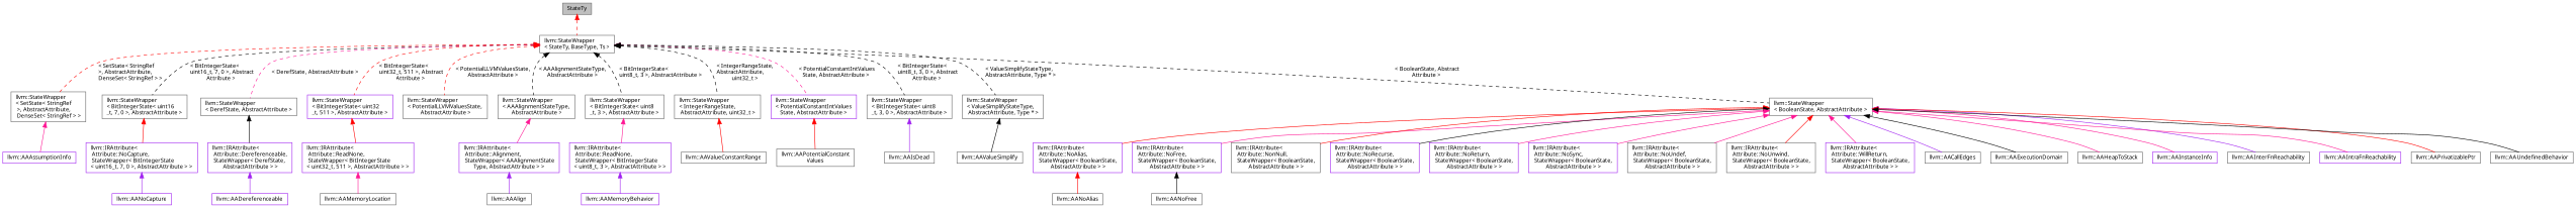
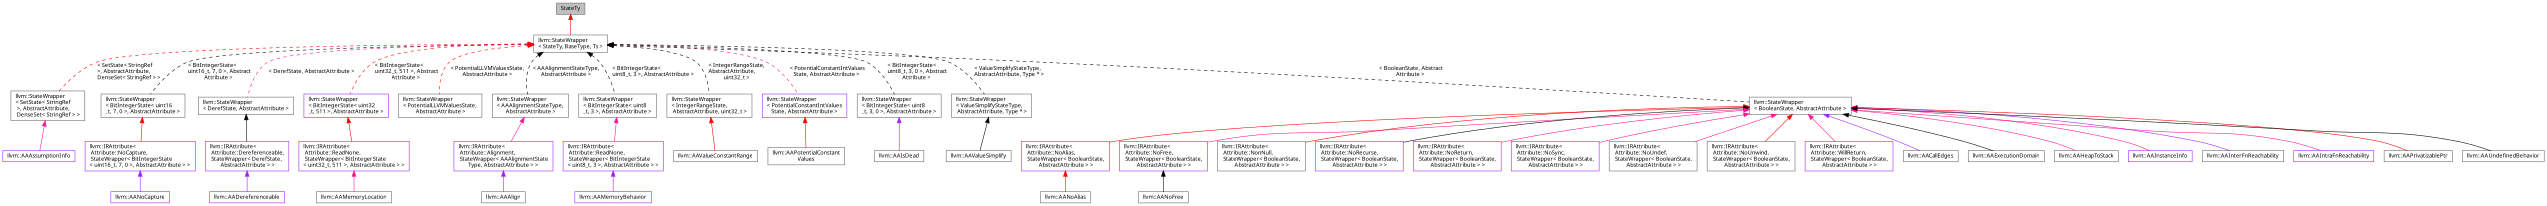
  digraph {
    fontname="Noto Sans"
    rankdir=TB
    node [color=gray40 fontname="Noto Sans" fontsize=10 shape=record]
    edge [color=deeppink dir=back fontname="Noto Sans" fontsize=10 labelfontname=Helvetica labelfontsize=10 style=solid]
    n1 [fillcolor=grey75 fontcolor=black height=0.2 label=StateTy style=filled width=0.4]
    n2 [height=0.2 label="llvm::StateWrapper\l\< StateTy, BaseType, Ts \>" width=0.4]
    n3 [height=0.2 label="llvm::StateWrapper\l\< SetState\< StringRef\l \>, AbstractAttribute,\l DenseSet\< StringRef \> \>" width=0.4]
    n4 [height=0.2 label="llvm::StateWrapper\l\< BitIntegerState\< uint16\l_t, 7, 0 \>, AbstractAttribute \>" width=0.4]
    n5 [height=0.2 label="llvm::StateWrapper\l\< DerefState, AbstractAttribute \>" width=0.4]
    n6 [color=purple height=0.2 label="llvm::StateWrapper\l\< BitIntegerState\< uint32\l_t, 511 \>, AbstractAttribute \>" width=0.4]
    n7 [height=0.2 label="llvm::StateWrapper\l\< PotentialLLVMValuesState,\l AbstractAttribute \>" width=0.4]
    n8 [height=0.2 label="llvm::StateWrapper\l\< AAAlignmentStateType,\l AbstractAttribute \>" width=0.4]
    n9 [height=0.2 label="llvm::StateWrapper\l\< BitIntegerState\< uint8\l_t, 3 \>, AbstractAttribute \>" width=0.4]
    n10 [height=0.2 label="llvm::StateWrapper\l\< IntegerRangeState,\l AbstractAttribute, uint32_t \>" width=0.4]
    n11 [color=purple height=0.2 label="llvm::StateWrapper\l\< PotentialConstantIntValues\lState, AbstractAttribute \>" width=0.4]
    n12 [height=0.2 label="llvm::StateWrapper\l\< BitIntegerState\< uint8\l_t, 3, 0 \>, AbstractAttribute \>" width=0.4]
    n13 [height=0.2 label="llvm::StateWrapper\l\< ValueSimplifyStateType,\l AbstractAttribute, Type * \>" width=0.4]
    n14 [height=0.2 label="llvm::StateWrapper\l\< BooleanState, AbstractAttribute \>" width=0.4]
    n15 [color=purple height=0.2 label="llvm::AAAssumptionInfo" width=0.4]
    n16 [color=purple height=0.2 label="llvm::IRAttribute\<\l Attribute::NoCapture,\l StateWrapper\< BitIntegerState\l\< uint16_t, 7, 0 \>, AbstractAttribute \> \>" width=0.4]
    n17 [color=purple height=0.2 label="llvm::IRAttribute\<\l Attribute::Dereferenceable,\l StateWrapper\< DerefState,\l AbstractAttribute \> \>" width=0.4]
    n18 [color=purple height=0.2 label="llvm::IRAttribute\<\l Attribute::ReadNone,\l StateWrapper\< BitIntegerState\l\< uint32_t, 511 \>, AbstractAttribute \> \>" width=0.4]
    n19 [color=purple height=0.2 label="llvm::IRAttribute\<\l Attribute::Alignment,\l StateWrapper\< AAAlignmentState\lType, AbstractAttribute \> \>" width=0.4]
    n20 [color=purple height=0.2 label="llvm::IRAttribute\<\l Attribute::ReadNone,\l StateWrapper\< BitIntegerState\l\< uint8_t, 3 \>, AbstractAttribute \> \>" width=0.4]
    n21 [height=0.2 label="llvm::AAValueConstantRange" width=0.4]
    n22 [height=0.2 label="llvm::AAPotentialConstant\lValues" width=0.4]
    n23 [height=0.2 label="llvm::AAIsDead" width=0.4]
    n24 [height=0.2 label="llvm::AAValueSimplify" width=0.4]
    n25 [color=purple height=0.2 label="llvm::IRAttribute\<\l Attribute::NoAlias,\l StateWrapper\< BooleanState,\l AbstractAttribute \> \>" width=0.4]
    n26 [color=purple height=0.2 label="llvm::IRAttribute\<\l Attribute::NoFree,\l StateWrapper\< BooleanState,\l AbstractAttribute \> \>" width=0.4]
    n27 [height=0.2 label="llvm::IRAttribute\<\l Attribute::NonNull,\l StateWrapper\< BooleanState,\l AbstractAttribute \> \>" width=0.4]
    n28 [color=purple height=0.2 label="llvm::IRAttribute\<\l Attribute::NoRecurse,\l StateWrapper\< BooleanState,\l AbstractAttribute \> \>" width=0.4]
    n29 [color=purple height=0.2 label="llvm::IRAttribute\<\l Attribute::NoReturn,\l StateWrapper\< BooleanState,\l AbstractAttribute \> \>" width=0.4]
    n30 [color=purple height=0.2 label="llvm::IRAttribute\<\l Attribute::NoSync,\l StateWrapper\< BooleanState,\l AbstractAttribute \> \>" width=0.4]
    n31 [height=0.2 label="llvm::IRAttribute\<\l Attribute::NoUndef,\l StateWrapper\< BooleanState,\l AbstractAttribute \> \>" width=0.4]
    n32 [height=0.2 label="llvm::IRAttribute\<\l Attribute::NoUnwind,\l StateWrapper\< BooleanState,\l AbstractAttribute \> \>" width=0.4]
    n33 [color=purple height=0.2 label="llvm::IRAttribute\<\l Attribute::WillReturn,\l StateWrapper\< BooleanState,\l AbstractAttribute \> \>" width=0.4]
    n34 [height=0.2 label="llvm::AACallEdges" width=0.4]
    n35 [height=0.2 label="llvm::AAExecutionDomain" width=0.4]
    n36 [height=0.2 label="llvm::AAHeapToStack" width=0.4]
    n37 [color=purple height=0.2 label="llvm::AAInstanceInfo" width=0.4]
    n38 [height=0.2 label="llvm::AAInterFnReachability" width=0.4]
    n39 [color=purple height=0.2 label="llvm::AAIntraFnReachability" width=0.4]
    n40 [height=0.2 label="llvm::AAPrivatizablePtr" width=0.4]
    n41 [height=0.2 label="llvm::AAUndefinedBehavior" width=0.4]
    n42 [color=purple height=0.2 label="llvm::AANoCapture" width=0.4]
    n43 [color=purple height=0.2 label="llvm::AADereferenceable" width=0.4]
    n44 [height=0.2 label="llvm::AAMemoryLocation" width=0.4]
    n45 [height=0.2 label="llvm::AAAlign" width=0.4]
    n46 [color=purple height=0.2 label="llvm::AAMemoryBehavior" width=0.4]
    n47 [height=0.2 label="llvm::AANoAlias" width=0.4]
    n48 [height=0.2 label="llvm::AANoFree" width=0.4]
-   n1 -> n2 [color=red style=dashed]
+   n1 -> n2 [color=red]
    n2 -> n3 [color=red label=" \< SetState\< StringRef\l \>, AbstractAttribute,\l DenseSet\< StringRef \> \>" style=dashed]
    n2 -> n4 [color=black label=" \< BitIntegerState\<\l uint16_t, 7, 0 \>, Abstract\lAttribute \>" style=dashed]
    n2 -> n5 [label=" \< DerefState, AbstractAttribute \>" style=dashed]
    n2 -> n6 [color=red label=" \< BitIntegerState\<\l uint32_t, 511 \>, Abstract\lAttribute \>" style=dashed]
    n2 -> n7 [color=red label=" \< PotentialLLVMValuesState,\l AbstractAttribute \>" style=dashed]
    n2 -> n8 [color=black label=" \< AAAlignmentStateType,\l AbstractAttribute \>" style=dashed]
    n2 -> n9 [color=black label=" \< BitIntegerState\<\l uint8_t, 3 \>, AbstractAttribute \>" style=dashed]
    n2 -> n10 [color=black label=" \< IntegerRangeState,\l AbstractAttribute,\l uint32_t \>" style=dashed]
    n2 -> n11 [label=" \< PotentialConstantIntValues\lState, AbstractAttribute \>" style=dashed]
    n2 -> n12 [color=black label=" \< BitIntegerState\<\l uint8_t, 3, 0 \>, Abstract\lAttribute \>" style=dashed]
    n2 -> n13 [color=black label=" \< ValueSimplifyStateType,\l AbstractAttribute, Type * \>" style=dashed]
    n2 -> n14 [color=black label=" \< BooleanState, Abstract\lAttribute \>" style=dashed]
    n3 -> n15
    n4 -> n16 [color=red]
    n5 -> n17 [color=black]
    n6 -> n18 [color=red]
    n8 -> n19
    n9 -> n20
    n10 -> n21 [color=red]
    n11 -> n22 [color=red]
    n12 -> n23 [color=purple]
    n13 -> n24 [color=black]
    n14 -> n25 [color=red]
    n14 -> n26
    n14 -> n27 [color=red]
    n14 -> n28 [color=black]
    n14 -> n29
    n14 -> n30
    n14 -> n31
    n14 -> n32 [color=red]
    n14 -> n33
    n14 -> n34 [color=purple]
    n14 -> n35 [color=black]
    n14 -> n36
    n14 -> n37
    n14 -> n38 [color=purple]
    n14 -> n39
    n14 -> n40 [color=red]
    n14 -> n41 [color=black]
    n16 -> n42 [color=purple]
    n17 -> n43 [color=purple]
    n18 -> n44
    n19 -> n45 [color=purple]
    n20 -> n46 [color=purple]
    n25 -> n47 [color=red]
    n26 -> n48 [color=black]
  }
